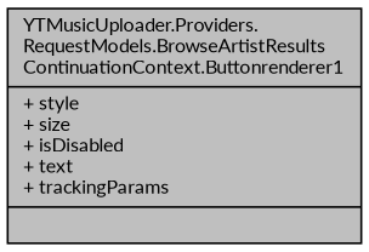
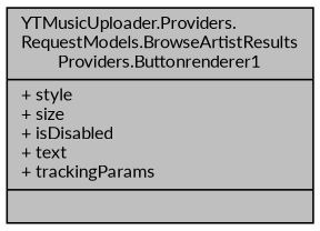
  digraph {
    fontname=Lato
-   n1 [color=black fillcolor=grey75 fontcolor=black fontname=Lato fontsize=10 height=0.2 label="{YTMusicUploader.Providers.\lRequestModels.BrowseArtistResults\lContinuationContext.Buttonrenderer1\n|+ style\l+ size\l+ isDisabled\l+ text\l+ trackingParams\l|}" shape=record style=filled width=0.4]
+   n1 [color=black fillcolor=grey75 fontcolor=black fontname=Lato fontsize=10 height=0.2 label="{YTMusicUploader.Providers.\lRequestModels.BrowseArtistResults\lProviders.Buttonrenderer1\n|+ style\l+ size\l+ isDisabled\l+ text\l+ trackingParams\l|}" shape=record style=filled width=0.4]
  }
